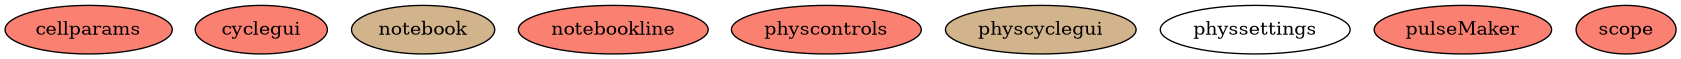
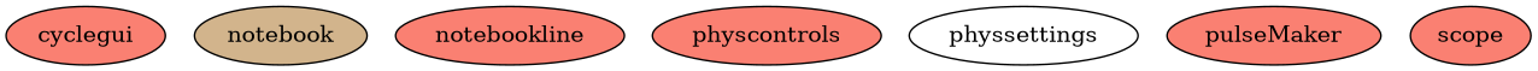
  digraph {
    node [style=filled fillcolor=salmon]
-   cellparams
    cyclegui
    notebook [fillcolor=tan]
    notebookline
    physcontrols
-   physcyclegui [fillcolor=tan]
    physsettings [fillcolor=white]
    pulseMaker
    scope
  }
